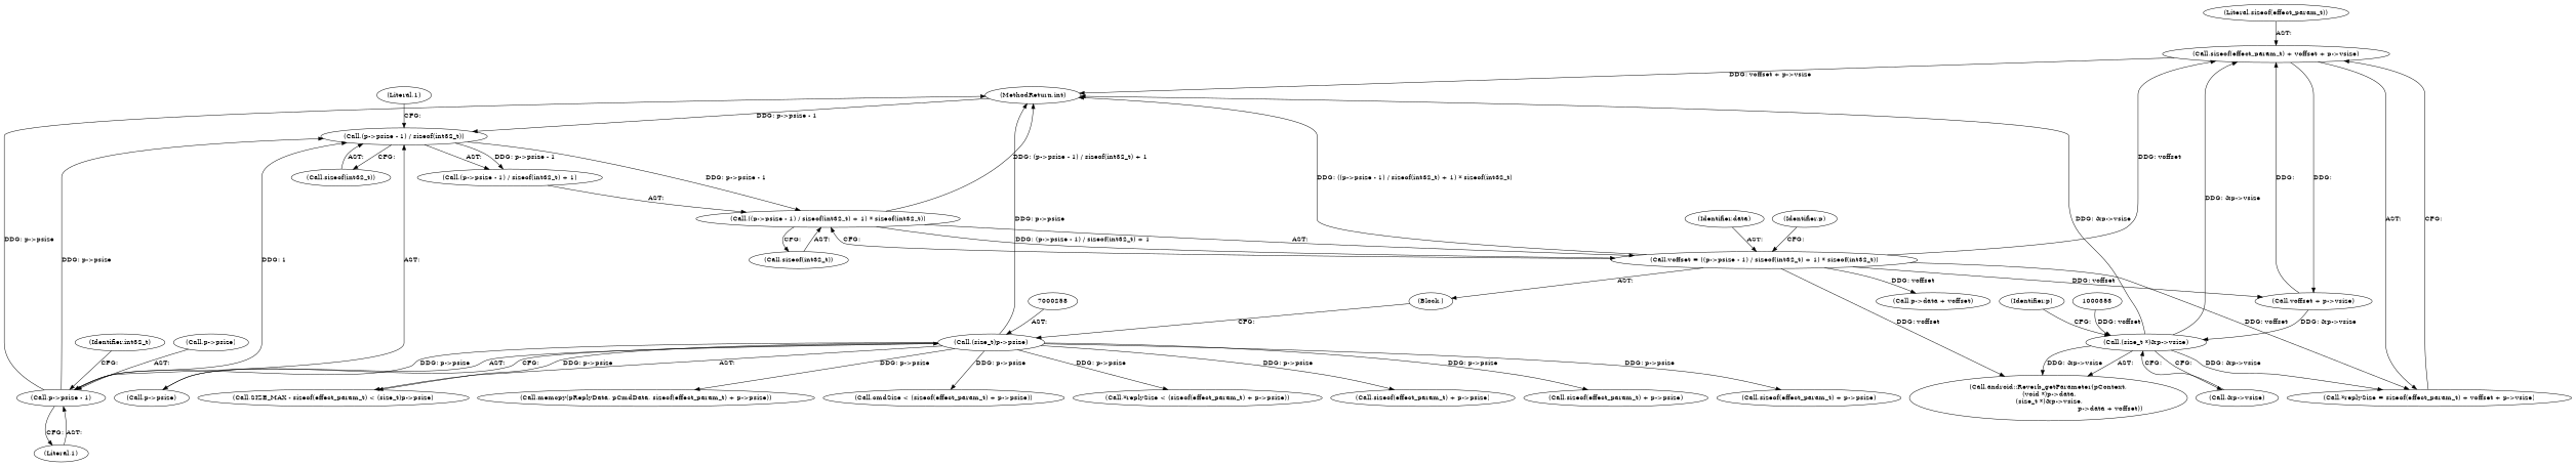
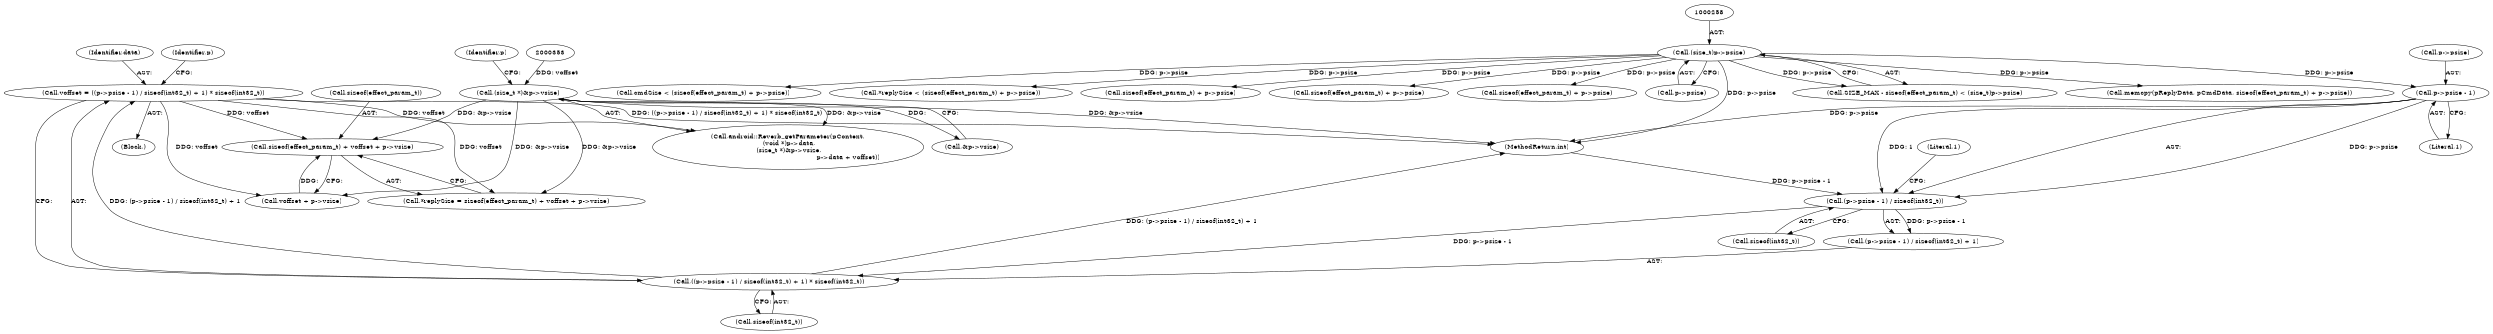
  digraph {
    n1 [label="(Call,sizeof(effect_param_t) + voffset + p->vsize)"]
    n2 [label="(MethodReturn,int)"]
    n3 [label="(Call,*replySize = sizeof(effect_param_t) + voffset + p->vsize)"]
    n4 [label="(Call,voffset + p->vsize)"]
    n5 [label="(Call,(p->psize - 1) / sizeof(int32_t))"]
    n6 [label="(Call,voffset = ((p->psize - 1) / sizeof(int32_t) + 1) * sizeof(int32_t))"]
    n7 [label="(Call,((p->psize - 1) / sizeof(int32_t) + 1) * sizeof(int32_t))"]
-   n8 [label="(Call,p->data + voffset)"]
    n9 [label="(Call,android::Reverb_getParameter(pContext,\n (void *)p->data,\n (size_t *)&p->vsize,\n                                                          p->data + voffset))"]
    n10 [label="(Block,)"]
    n11 [label="(Call,sizeof(int32_t))"]
    n12 [label="(Call,(p->psize - 1) / sizeof(int32_t) + 1)"]
    n13 [label="(Call,sizeof(int32_t))"]
    n14 [label="(Call,p->psize - 1)"]
    n15 [label="(Literal,1)"]
    n16 [label="(Call,(size_t)p->psize)"]
    n17 [label="(Call,memcpy(pReplyData, pCmdData, sizeof(effect_param_t) + p->psize))"]
    n18 [label="(Call,cmdSize < (sizeof(effect_param_t) + p->psize))"]
    n19 [label="(Call,*replySize < (sizeof(effect_param_t) + p->psize))"]
    n20 [label="(Call,sizeof(effect_param_t) + p->psize)"]
    n21 [label="(Call,sizeof(effect_param_t) + p->psize)"]
    n22 [label="(Call,sizeof(effect_param_t) + p->psize)"]
    n23 [label="(Call,p->psize)"]
    n24 [label="(Call,SIZE_MAX - sizeof(effect_param_t) < (size_t)p->psize)"]
    n25 [label="(Call,(size_t *)&p->vsize)"]
    n26 [label="(Call,&p->vsize)"]
    n27 [label="(Identifier,p)"]
-   n28 [label="(Literal,sizeof(effect_param_t))"]
+   n28 [label="(Call,sizeof(effect_param_t))"]
    n29 [label="(Literal,1)"]
    n30 [label="(Identifier,data)"]
    n31 [label="(Identifier,p)"]
-   n32 [label="(Identifier,int32_t)"]
    n33 [label="(Call,p->psize)"]
-   1000258 [label=7000258]
-   1000353
-   n1 -> n2 [label="DDG: voffset + p->vsize"]
+   1000258
+   1000353 [label=2000353]
    n1 -> n3 [label="AST: "]
-   n1 -> n4 [label="DDG: "]
+   n1 -> n4 [label="CFG: "]
    n2 -> n5 [label="DDG: p->psize - 1"]
    n3 -> n1 [label="CFG: "]
    n4 -> n1 [label="DDG: "]
    n5 -> n7 [label="DDG: p->psize - 1"]
    n5 -> n12 [label="AST: "]
    n5 -> n12 [label="DDG: p->psize - 1"]
    n5 -> n13 [label="CFG: "]
    n6 -> n1 [label="DDG: voffset"]
    n6 -> n2 [label="DDG: ((p->psize - 1) / sizeof(int32_t) + 1) * sizeof(int32_t)"]
    n6 -> n3 [label="DDG: voffset"]
    n6 -> n4 [label="DDG: voffset"]
    n6 -> n7 [label="CFG: "]
-   n6 -> n8 [label="DDG: voffset"]
    n6 -> n9 [label="DDG: voffset"]
    n6 -> n10 [label="AST: "]
    n7 -> n2 [label="DDG: (p->psize - 1) / sizeof(int32_t) + 1"]
    n7 -> n6 [label="AST: "]
    n7 -> n6 [label="DDG: (p->psize - 1) / sizeof(int32_t) + 1"]
    n7 -> n11 [label="CFG: "]
    n11 -> n7 [label="AST: "]
    n12 -> n7 [label="AST: "]
    n13 -> n5 [label="AST: "]
    n14 -> n2 [label="DDG: p->psize"]
    n14 -> n5 [label="AST: "]
    n14 -> n5 [label="DDG: p->psize"]
    n14 -> n5 [label="DDG: 1"]
    n14 -> n15 [label="CFG: "]
    n15 -> n14 [label="AST: "]
    n16 -> n2 [label="DDG: p->psize"]
    n16 -> n14 [label="DDG: p->psize"]
    n16 -> n17 [label="DDG: p->psize"]
    n16 -> n18 [label="DDG: p->psize"]
    n16 -> n19 [label="DDG: p->psize"]
    n16 -> n20 [label="DDG: p->psize"]
    n16 -> n21 [label="DDG: p->psize"]
    n16 -> n22 [label="DDG: p->psize"]
    n16 -> n23 [label="CFG: "]
    n16 -> n24 [label="AST: "]
    n16 -> n24 [label="DDG: p->psize"]
    n23 -> n16 [label="AST: "]
-   n10 -> n16 [label="CFG: "]
+   n24 -> n16 [label="CFG: "]
    n25 -> n1 [label="DDG: &p->vsize"]
    n25 -> n2 [label="DDG: &p->vsize"]
    n25 -> n3 [label="DDG: &p->vsize"]
-   n4 -> n25 [label="DDG: &p->vsize"]
+   n25 -> n4 [label="DDG: &p->vsize"]
    n25 -> n9 [label="AST: "]
    n25 -> n9 [label="DDG: &p->vsize"]
-   n25 -> n26 [label="CFG: "]
+   n25 -> n26 [label="DDG: "]
    n26 -> n25 [label="CFG: "]
    n27 -> n25 [label="CFG: "]
    n28 -> n1 [label="AST: "]
    n29 -> n5 [label="CFG: "]
    n30 -> n6 [label="AST: "]
    n31 -> n6 [label="CFG: "]
-   n32 -> n14 [label="CFG: "]
    n33 -> n14 [label="AST: "]
    1000258 -> n16 [label="AST: "]
    1000353 -> n25 [label="DDG: voffset"]
  }
